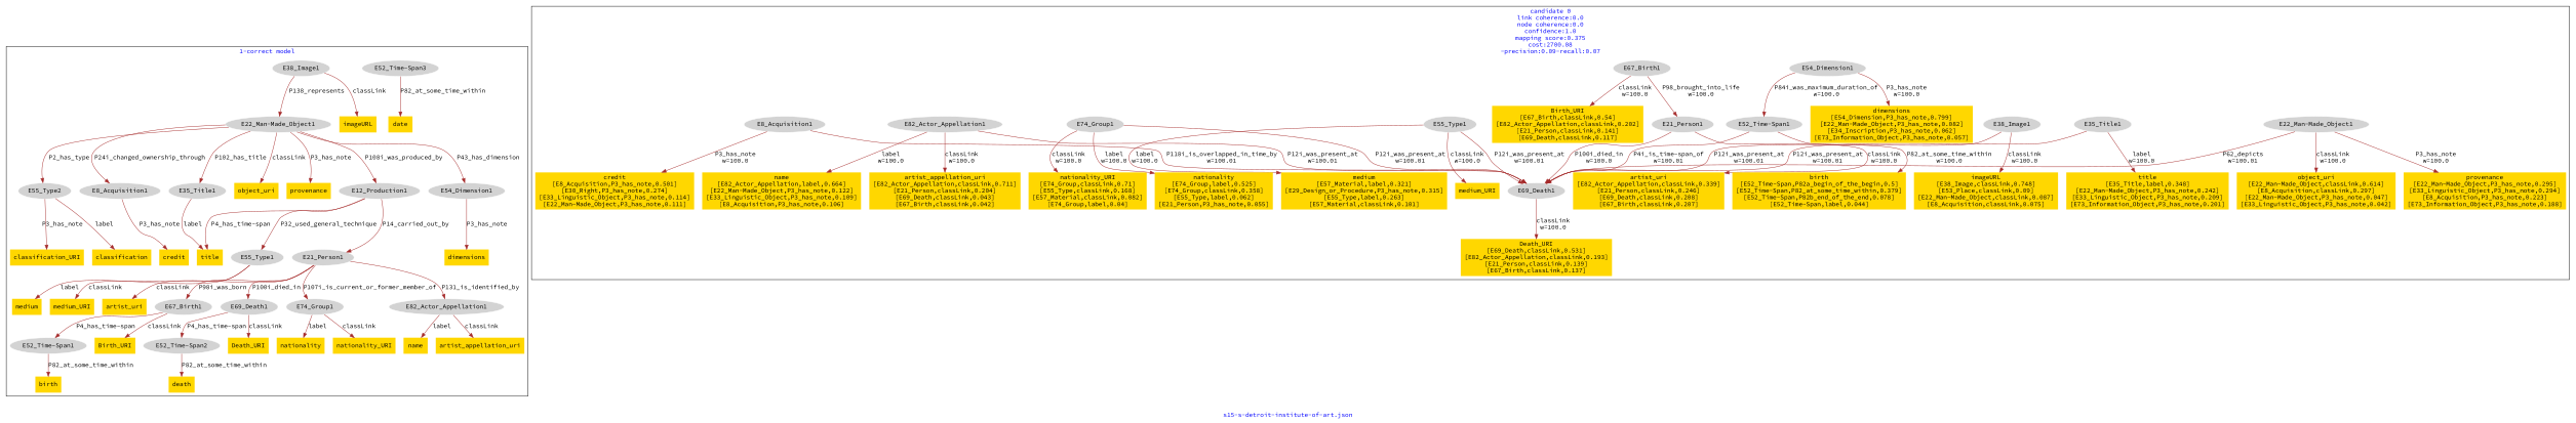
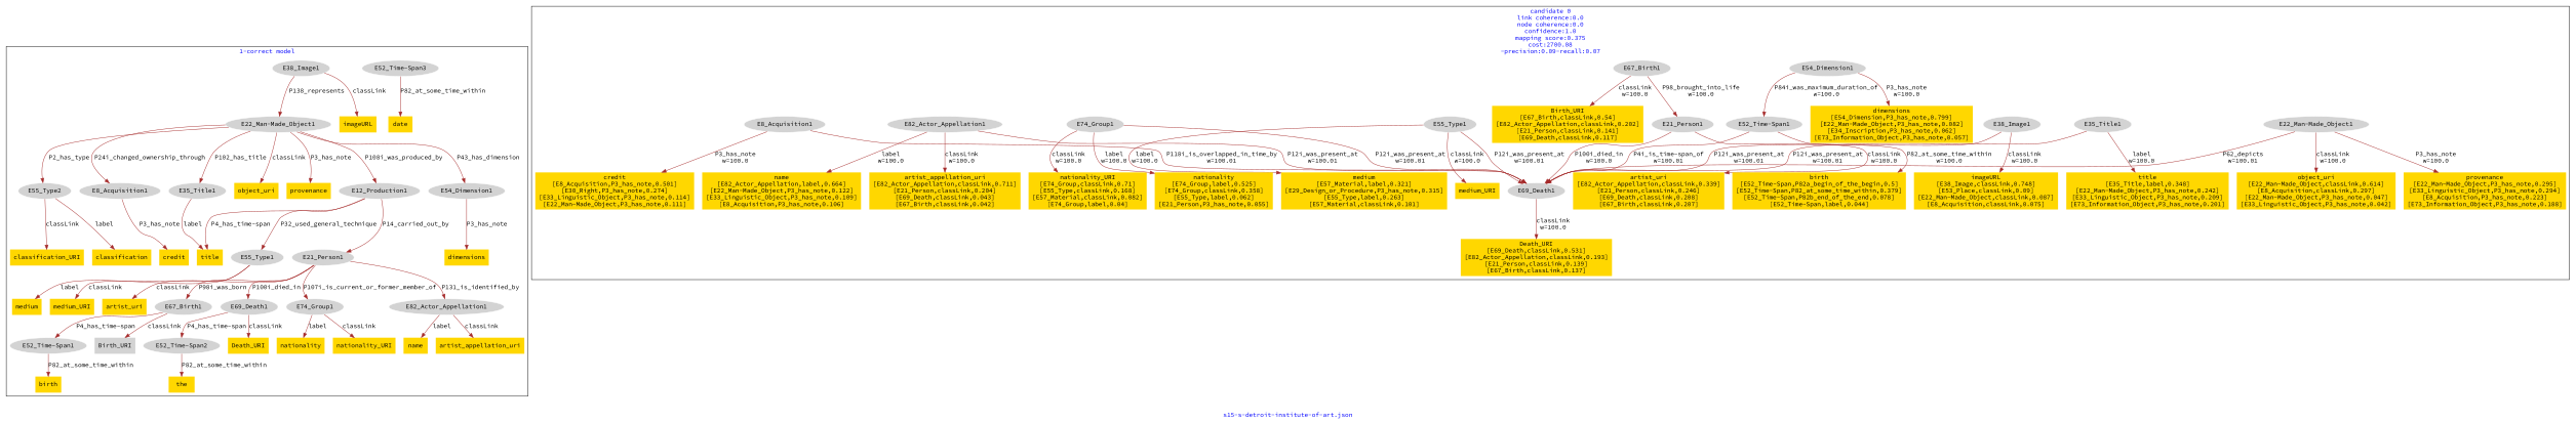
  digraph {
    fontcolor=blue
    fontname="Source Code Pro"
    label="s15-s-detroit-institute-of-art.json"
    remincross=true
    node [fillcolor=gold fontname="Source Code Pro" style=filled shape=plaintext]
    edge [color=brown fontcolor=black fontname="Source Code Pro"]
    n1 [color=white fillcolor=lightgray label=E12_Production1 shape=""]
    n2 [color=white fillcolor=lightgray label=E21_Person1 shape=""]
    n3 [color=white fillcolor=lightgray label="E52_Time-Span3" shape=""]
    n4 [color=white fillcolor=lightgray label=E55_Type1 shape=""]
    n5 [color=white fillcolor=lightgray label=E67_Birth1 shape=""]
    n6 [color=white fillcolor=lightgray label=E69_Death1 shape=""]
    n7 [color=white fillcolor=lightgray label=E74_Group1 shape=""]
    n8 [color=white fillcolor=lightgray label=E82_Actor_Appellation1 shape=""]
    n9 [color=white fillcolor=lightgray label="E22_Man-Made_Object1" shape=""]
    n10 [color=white fillcolor=lightgray label=E35_Title1 shape=""]
    n11 [color=white fillcolor=lightgray label=E54_Dimension1 shape=""]
    n12 [color=white fillcolor=lightgray label=E55_Type2 shape=""]
    n13 [color=white fillcolor=lightgray label=E8_Acquisition1 shape=""]
    n14 [color=white fillcolor=lightgray label=E38_Image1 shape=""]
    n15 [color=white fillcolor=lightgray label="E52_Time-Span1" shape=""]
    n16 [color=white fillcolor=lightgray label="E52_Time-Span2" shape=""]
    n17 [label=birth]
    n18 [label=Death_URI]
    n19 [label=nationality]
    n20 [label=object_uri]
    n21 [label=nationality_URI]
    n22 [label=medium_URI]
    n23 [label=classification_URI]
-   n24 [label=Birth_URI]
+   n24 [fillcolor=lightgray label=Birth_URI]
    n25 [label=medium]
    n26 [label=provenance]
    n27 [label=dimensions]
    n28 [label=credit]
    n29 [label=artist_uri]
-   n30 [label=death]
+   n30 [label=the]
    n31 [label=classification]
    n32 [label=date]
    n33 [label=imageURL]
    n34 [label=name]
    n35 [label=title]
    n36 [label=artist_appellation_uri]
    n37 [color=white fillcolor=lightgray label=E21_Person1 shape=""]
    n38 [label="artist_uri\n[E82_Actor_Appellation,classLink,0.339]\n[E21_Person,classLink,0.246]\n[E69_Death,classLink,0.208]\n[E67_Birth,classLink,0.207]"]
    n39 [color=white fillcolor=lightgray label="E22_Man-Made_Object1" shape=""]
    n40 [label="provenance\n[E22_Man-Made_Object,P3_has_note,0.295]\n[E33_Linguistic_Object,P3_has_note,0.294]\n[E8_Acquisition,P3_has_note,0.223]\n[E73_Information_Object,P3_has_note,0.188]"]
    n41 [label="object_uri\n[E22_Man-Made_Object,classLink,0.614]\n[E8_Acquisition,classLink,0.297]\n[E22_Man-Made_Object,P3_has_note,0.047]\n[E33_Linguistic_Object,P3_has_note,0.042]"]
    n42 [color=white fillcolor=lightgray label=E35_Title1 shape=""]
    n43 [label="title\n[E35_Title,label,0.348]\n[E22_Man-Made_Object,P3_has_note,0.242]\n[E33_Linguistic_Object,P3_has_note,0.209]\n[E73_Information_Object,P3_has_note,0.201]"]
    n44 [color=white fillcolor=lightgray label=E38_Image1 shape=""]
    n45 [label="imageURL\n[E38_Image,classLink,0.748]\n[E53_Place,classLink,0.09]\n[E22_Man-Made_Object,classLink,0.087]\n[E8_Acquisition,classLink,0.075]"]
    n46 [color=white fillcolor=lightgray label="E52_Time-Span1" shape=""]
    n47 [label="birth\n[E52_Time-Span,P82a_begin_of_the_begin,0.5]\n[E52_Time-Span,P82_at_some_time_within,0.379]\n[E52_Time-Span,P82b_end_of_the_end,0.078]\n[E52_Time-Span,label,0.044]"]
    n48 [color=white fillcolor=lightgray label=E54_Dimension1 shape=""]
    n49 [label="dimensions\n[E54_Dimension,P3_has_note,0.799]\n[E22_Man-Made_Object,P3_has_note,0.082]\n[E34_Inscription,P3_has_note,0.062]\n[E73_Information_Object,P3_has_note,0.057]"]
    n50 [color=white fillcolor=lightgray label=E55_Type1 shape=""]
    n51 [label=medium_URI]
    n52 [label="medium\n[E57_Material,label,0.321]\n[E29_Design_or_Procedure,P3_has_note,0.315]\n[E55_Type,label,0.263]\n[E57_Material,classLink,0.101]"]
    n53 [color=white fillcolor=lightgray label=E67_Birth1 shape=""]
    n54 [label="Birth_URI\n[E67_Birth,classLink,0.54]\n[E82_Actor_Appellation,classLink,0.202]\n[E21_Person,classLink,0.141]\n[E69_Death,classLink,0.117]"]
    n55 [color=white fillcolor=lightgray label=E69_Death1 shape=""]
    n56 [label="Death_URI\n[E69_Death,classLink,0.531]\n[E82_Actor_Appellation,classLink,0.193]\n[E21_Person,classLink,0.139]\n[E67_Birth,classLink,0.137]"]
    n57 [color=white fillcolor=lightgray label=E74_Group1 shape=""]
    n58 [label="nationality_URI\n[E74_Group,classLink,0.71]\n[E55_Type,classLink,0.168]\n[E57_Material,classLink,0.082]\n[E74_Group,label,0.04]"]
    n59 [label="nationality\n[E74_Group,label,0.525]\n[E74_Group,classLink,0.358]\n[E55_Type,label,0.062]\n[E21_Person,P3_has_note,0.055]"]
    n60 [color=white fillcolor=lightgray label=E82_Actor_Appellation1 shape=""]
    n61 [label="artist_appellation_uri\n[E82_Actor_Appellation,classLink,0.711]\n[E21_Person,classLink,0.204]\n[E69_Death,classLink,0.043]\n[E67_Birth,classLink,0.042]"]
    n62 [label="name\n[E82_Actor_Appellation,label,0.664]\n[E22_Man-Made_Object,P3_has_note,0.122]\n[E33_Linguistic_Object,P3_has_note,0.109]\n[E8_Acquisition,P3_has_note,0.106]"]
    n63 [color=white fillcolor=lightgray label=E8_Acquisition1 shape=""]
    n64 [label="credit\n[E8_Acquisition,P3_has_note,0.501]\n[E30_Right,P3_has_note,0.274]\n[E33_Linguistic_Object,P3_has_note,0.114]\n[E22_Man-Made_Object,P3_has_note,0.111]"]
    subgraph cluster_1 {
      label="1-correct model"
      n1
      n2
      n3
      n4
      n5
      n6
      n7
      n8
      n9
      n10
      n11
      n12
      n13
      n14
      n15
      n16
      n17
      n18
      n19
      n20
      n21
      n22
      n23
      n24
      n25
      n26
      n27
      n28
      n29
      n30
      n31
      n32
      n33
      n34
      n35
      n36
    }
    subgraph cluster_2 {
      label="candidate 0\nlink coherence:0.0\nnode coherence:0.0\nconfidence:1.0\nmapping score:0.375\ncost:2700.08\n-precision:0.09-recall:0.07"
      n37
      n38
      n39
      n40
      n41
      n42
      n43
      n44
      n45
      n46
      n47
      n48
      n49
      n50
      n51
      n52
      n53
      n54
      n55
      n56
      n57
      n58
      n59
      n60
      n61
      n62
      n63
      n64
    }
    n1 -> n2 [label=P14_carried_out_by]
    n1 -> n4 [label=P32_used_general_technique]
    n1 -> n35 [label="P4_has_time-span"]
    n2 -> n5 [label=P98i_was_born]
    n2 -> n6 [label=P100i_died_in]
    n2 -> n7 [label=P107i_is_current_or_former_member_of]
    n2 -> n8 [label=P131_is_identified_by]
    n2 -> n29 [label=classLink]
    n3 -> n32 [label=P82_at_some_time_within]
    n4 -> n22 [label=classLink]
    n4 -> n25 [label=label]
    n5 -> n15 [label="P4_has_time-span"]
    n5 -> n24 [label=classLink]
    n6 -> n16 [label="P4_has_time-span"]
    n6 -> n18 [label=classLink]
    n7 -> n19 [label=label]
    n7 -> n21 [label=classLink]
    n8 -> n34 [label=label]
    n8 -> n36 [label=classLink]
    n9 -> n1 [label=P108i_was_produced_by]
    n9 -> n10 [label=P102_has_title]
    n9 -> n11 [label=P43_has_dimension]
    n9 -> n12 [label=P2_has_type]
    n9 -> n13 [label=P24i_changed_ownership_through]
    n9 -> n20 [label=classLink]
    n9 -> n26 [label=P3_has_note]
    n10 -> n35 [label=label]
    n11 -> n27 [label=P3_has_note]
-   n12 -> n23 [label=P3_has_note]
+   n12 -> n23 [label=classLink]
    n12 -> n31 [label=label]
    n13 -> n28 [label=P3_has_note]
    n14 -> n9 [label=P138_represents]
    n14 -> n33 [label=classLink]
    n15 -> n17 [label=P82_at_some_time_within]
    n16 -> n30 [label=P82_at_some_time_within]
    n37 -> n38 [label="classLink\nw=100.0"]
    n37 -> n55 [label="P100i_died_in\nw=100.0"]
    n39 -> n40 [label="P3_has_note\nw=100.0"]
    n39 -> n41 [label="classLink\nw=100.0"]
    n39 -> n55 [label="P62_depicts\nw=100.01"]
    n42 -> n43 [label="label\nw=100.0"]
    n42 -> n55 [label="P12i_was_present_at\nw=100.01"]
    n44 -> n45 [label="classLink\nw=100.0"]
    n44 -> n55 [label="P12i_was_present_at\nw=100.01"]
    n46 -> n47 [label="P82_at_some_time_within\nw=100.0"]
    n46 -> n55 [label="P4i_is_time-span_of\nw=100.01"]
    n48 -> n46 [label="P84i_was_maximum_duration_of\nw=100.0"]
    n48 -> n49 [label="P3_has_note\nw=100.0"]
    n50 -> n51 [label="classLink\nw=100.0"]
    n50 -> n52 [label="label\nw=100.0"]
    n50 -> n55 [label="P12i_was_present_at\nw=100.01"]
    n53 -> n37 [label="P98_brought_into_life\nw=100.0"]
    n53 -> n54 [label="classLink\nw=100.0"]
    n55 -> n56 [label="classLink\nw=100.0"]
    n57 -> n55 [label="P12i_was_present_at\nw=100.01"]
    n57 -> n58 [label="classLink\nw=100.0"]
    n57 -> n59 [label="label\nw=100.0"]
    n60 -> n55 [label="P12i_was_present_at\nw=100.01"]
    n60 -> n61 [label="classLink\nw=100.0"]
    n60 -> n62 [label="label\nw=100.0"]
    n63 -> n55 [label="P118i_is_overlapped_in_time_by\nw=100.01"]
    n63 -> n64 [label="P3_has_note\nw=100.0"]
  }
